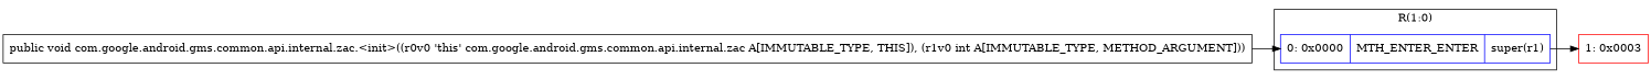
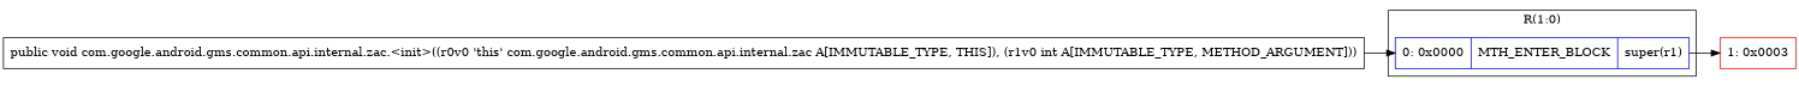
  digraph {
    rankdir=LR
    node [shape=record]
-   n1 [color=blue label="{0\:\ 0x0000|MTH_ENTER_ENTER\l|super(r1)\l}"]
+   n1 [color=blue label="{0\:\ 0x0000|MTH_ENTER_BLOCK\l|super(r1)\l}"]
    n2 [color=red label="{1\:\ 0x0003}"]
    n3 [label="{public void com.google.android.gms.common.api.internal.zac.\<init\>((r0v0 'this' com.google.android.gms.common.api.internal.zac A[IMMUTABLE_TYPE, THIS]), (r1v0 int A[IMMUTABLE_TYPE, METHOD_ARGUMENT])) }"]
    subgraph cluster_1 {
      label="R(1:0)"
      n1
    }
    n1 -> n2
    n3 -> n1
  }
